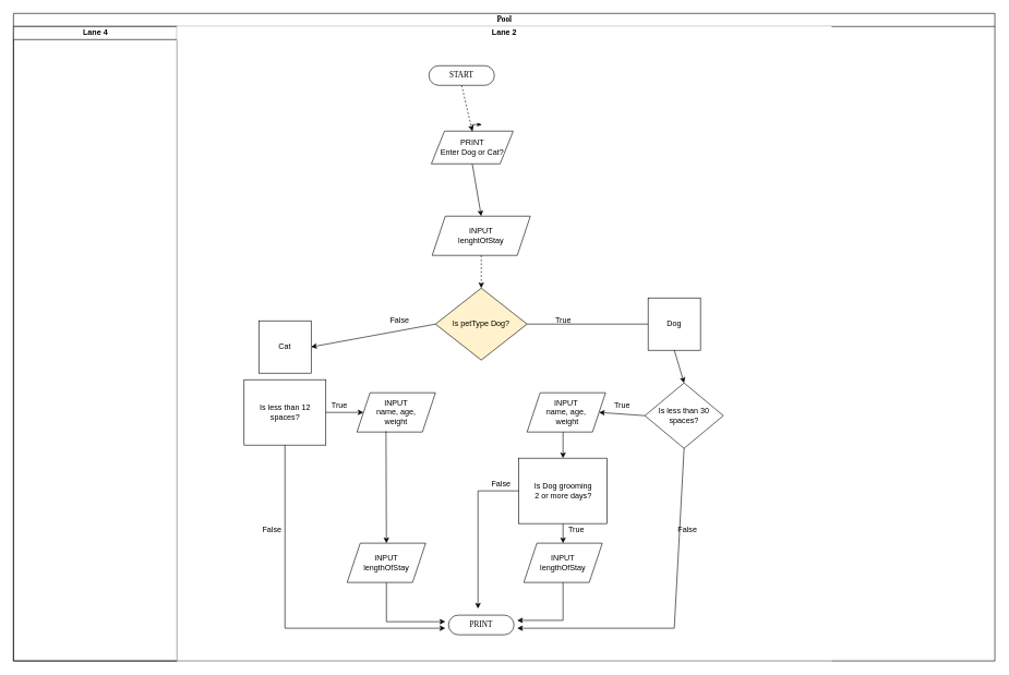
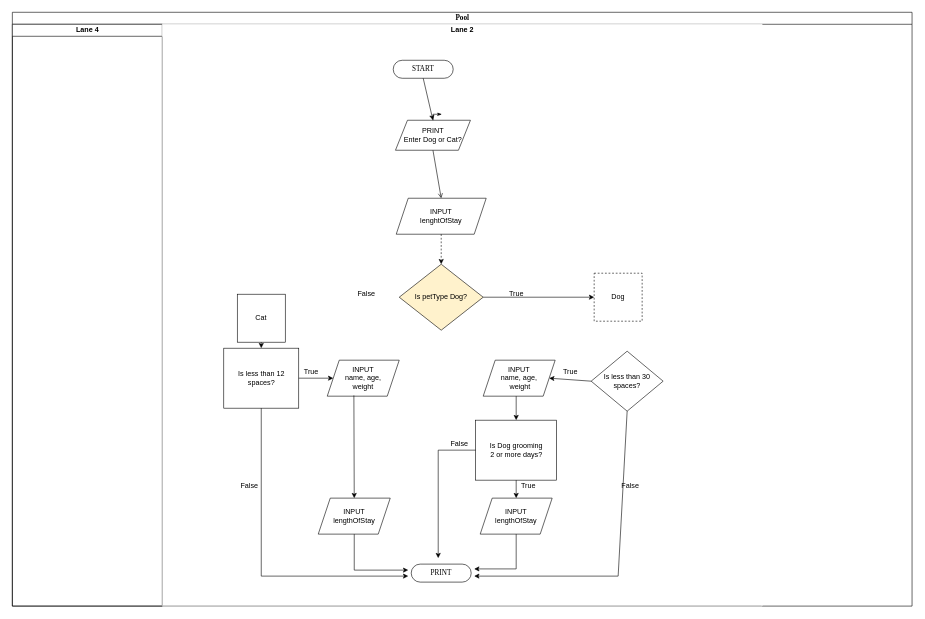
  <mxCell id="0" />
  <mxCell id="1" parent="0" />
  <mxCell id="2" value="Pool" style="swimlane;html=1;childLayout=stackLayout;startSize=20;rounded=0;shadow=0;comic=0;labelBackgroundColor=none;strokeWidth=1;fontFamily=Verdana;fontSize=12;align=center;" parent="1" vertex="1"><mxGeometry x="20" y="20" width="1500" height="990" as="geometry" /></mxCell>
  <mxCell id="3" value="Lane 4" style="swimlane;html=1;startSize=20;" parent="2" vertex="1"><mxGeometry y="20" width="250" height="970" as="geometry" /></mxCell>
  <mxCell id="4" value="Lane 2" style="swimlane;html=1;startSize=20;strokeColor=#FFFFFF;fillColor=#FFFFFF;" parent="2" vertex="1"><mxGeometry x="250" y="20" width="1000" height="970" as="geometry" /></mxCell>
  <mxCell id="5" value="PRINT" style="rounded=1;whiteSpace=wrap;html=1;shadow=0;comic=0;labelBackgroundColor=none;strokeWidth=1;fontFamily=Verdana;fontSize=12;align=center;arcSize=50;" parent="4" vertex="1"><mxGeometry x="415" y="900" width="100" height="30" as="geometry" /></mxCell>
  <mxCell id="6" value="START" style="rounded=1;whiteSpace=wrap;html=1;shadow=0;comic=0;labelBackgroundColor=none;strokeWidth=1;fontFamily=Verdana;fontSize=12;align=center;arcSize=50;" parent="4" vertex="1"><mxGeometry x="385" y="60" width="100" height="30" as="geometry" /></mxCell>
  <mxCell id="7" style="edgeStyle=orthogonalEdgeStyle;rounded=0;html=1;labelBackgroundColor=none;startArrow=none;startFill=0;startSize=5;endArrow=classicThin;endFill=1;endSize=5;jettySize=auto;orthogonalLoop=1;strokeWidth=1;fontFamily=Verdana;fontSize=12;exitX=0.5;exitY=1;exitDx=0;exitDy=0;" parent="4" source="31" edge="1"><mxGeometry relative="1" as="geometry"><Array as="points"><mxPoint x="465" y="150" /><mxPoint x="466" y="150" /></Array><mxPoint x="471" y="150" as="sourcePoint" /><mxPoint x="466" y="150" as="targetPoint" /></mxGeometry></mxCell>
  <mxCell id="8" value="INPUT&lt;br&gt;lenghtOfStay" style="shape=parallelogram;perimeter=parallelogramPerimeter;whiteSpace=wrap;html=1;fixedSize=1;" parent="4" vertex="1"><mxGeometry x="390" y="290" width="150" height="60" as="geometry" /></mxCell>
  <mxCell id="9" value="Is petType Dog?" style="rhombus;whiteSpace=wrap;html=1;fillColor=#fff2cc;" parent="4" vertex="1"><mxGeometry x="395" y="400" width="140" height="110" as="geometry" /></mxCell>
  <mxCell id="10" value="True" style="text;html=1;align=center;verticalAlign=middle;resizable=0;points=[];autosize=1;strokeColor=none;fillColor=none;" parent="4" vertex="1"><mxGeometry x="570" y="440" width="40" height="20" as="geometry" /></mxCell>
- <mxCell id="11" value="Dog" style="whiteSpace=wrap;html=1;aspect=fixed;" parent="4" vertex="1"><mxGeometry x="720" y="415" width="80" height="80" as="geometry" /></mxCell>
+ <mxCell id="11" value="Dog" style="whiteSpace=wrap;html=1;aspect=fixed;dashed=1;" parent="4" vertex="1"><mxGeometry x="720" y="415" width="80" height="80" as="geometry" /></mxCell>
  <mxCell id="12" value="Cat" style="whiteSpace=wrap;html=1;aspect=fixed;" parent="4" vertex="1"><mxGeometry x="125" y="450" width="80" height="80" as="geometry" /></mxCell>
- <mxCell id="13" value="" style="endArrow=classic;html=1;rounded=0;entryX=1;entryY=0.5;entryDx=0;entryDy=0;exitX=0;exitY=0.5;exitDx=0;exitDy=0;" parent="4" source="9" target="12" edge="1"><mxGeometry width="50" height="50" relative="1" as="geometry"><mxPoint x="240" y="380" as="sourcePoint" /><mxPoint x="290" y="330" as="targetPoint" /></mxGeometry></mxCell>
  <mxCell id="14" value="False" style="text;html=1;align=center;verticalAlign=middle;resizable=0;points=[];autosize=1;strokeColor=none;fillColor=none;" parent="4" vertex="1"><mxGeometry x="320" y="440" width="40" height="20" as="geometry" /></mxCell>
  <mxCell id="15" value="Is less than 12 spaces?" style="whiteSpace=wrap;html=1;rounded=0;" parent="4" vertex="1"><mxGeometry x="102.5" y="540" width="125" height="100" as="geometry" /></mxCell>
  <mxCell id="16" value="Is less than 30 spaces?" style="rhombus;whiteSpace=wrap;html=1;" parent="4" vertex="1"><mxGeometry x="715" y="545" width="120" height="100" as="geometry" /></mxCell>
- <mxCell id="17" value="" style="endArrow=classic;html=1;rounded=0;entryX=0.5;entryY=0;entryDx=0;entryDy=0;exitX=0.5;exitY=1;exitDx=0;exitDy=0;" parent="4" source="11" target="16" edge="1"><mxGeometry width="50" height="50" relative="1" as="geometry"><mxPoint x="240" y="600" as="sourcePoint" /><mxPoint x="290" y="550" as="targetPoint" /></mxGeometry></mxCell>
  <mxCell id="18" value="" style="endArrow=classic;html=1;rounded=0;exitX=0.5;exitY=1;exitDx=0;exitDy=0;" parent="4" source="16" edge="1"><mxGeometry width="50" height="50" relative="1" as="geometry"><mxPoint x="240" y="660" as="sourcePoint" /><mxPoint x="520" y="920" as="targetPoint" /><Array as="points"><mxPoint x="760" y="920" /></Array></mxGeometry></mxCell>
- <mxCell id="20" value="" style="endArrow=none;html=1;rounded=0;exitX=1;exitY=0.5;exitDx=0;exitDy=0;entryX=0;entryY=0.5;entryDx=0;entryDy=0;" parent="4" source="9" target="11" edge="1"><mxGeometry width="50" height="50" relative="1" as="geometry"><mxPoint x="240" y="380" as="sourcePoint" /><mxPoint x="660" y="455" as="targetPoint" /></mxGeometry></mxCell>
+ <mxCell id="19" value="" style="endArrow=classic;html=1;rounded=0;entryX=0.5;entryY=0;entryDx=0;entryDy=0;exitX=0.5;exitY=1;exitDx=0;exitDy=0;" parent="4" source="12" target="15" edge="1"><mxGeometry width="50" height="50" relative="1" as="geometry"><mxPoint x="203" y="500" as="sourcePoint" /><mxPoint x="290" y="550" as="targetPoint" /></mxGeometry></mxCell>
+ <mxCell id="20" value="" style="endArrow=classic;html=1;rounded=0;exitX=1;exitY=0.5;exitDx=0;exitDy=0;entryX=0;entryY=0.5;entryDx=0;entryDy=0;" parent="4" source="9" target="11" edge="1"><mxGeometry width="50" height="50" relative="1" as="geometry"><mxPoint x="240" y="380" as="sourcePoint" /><mxPoint x="660" y="455" as="targetPoint" /></mxGeometry></mxCell>
  <mxCell id="21" value="False" style="text;html=1;align=center;verticalAlign=middle;resizable=0;points=[];autosize=1;strokeColor=none;fillColor=none;" parent="4" vertex="1"><mxGeometry x="760" y="760" width="40" height="20" as="geometry" /></mxCell>
  <mxCell id="22" value="False" style="text;html=1;align=center;verticalAlign=middle;resizable=0;points=[];autosize=1;strokeColor=none;fillColor=none;" parent="4" vertex="1"><mxGeometry x="125" y="760" width="40" height="20" as="geometry" /></mxCell>
  <mxCell id="23" value="INPUT&lt;br&gt;name, age,&lt;br&gt;weight" style="shape=parallelogram;perimeter=parallelogramPerimeter;whiteSpace=wrap;html=1;fixedSize=1;" parent="4" vertex="1"><mxGeometry x="275" y="560" width="120" height="60" as="geometry" /></mxCell>
  <mxCell id="24" value="INPUT&lt;br&gt;name, age,&lt;br&gt;&amp;nbsp;weight" style="shape=parallelogram;perimeter=parallelogramPerimeter;whiteSpace=wrap;html=1;fixedSize=1;" parent="4" vertex="1"><mxGeometry x="535" y="560" width="120" height="60" as="geometry" /></mxCell>
  <mxCell id="25" value="" style="endArrow=classic;html=1;rounded=0;entryX=1;entryY=0.5;entryDx=0;entryDy=0;exitX=0;exitY=0.5;exitDx=0;exitDy=0;" parent="4" source="16" target="24" edge="1"><mxGeometry width="50" height="50" relative="1" as="geometry"><mxPoint x="430" y="610" as="sourcePoint" /><mxPoint x="480" y="560" as="targetPoint" /></mxGeometry></mxCell>
  <mxCell id="26" value="True" style="text;html=1;align=center;verticalAlign=middle;resizable=0;points=[];autosize=1;strokeColor=none;fillColor=none;" parent="4" vertex="1"><mxGeometry x="660" y="570" width="40" height="20" as="geometry" /></mxCell>
  <mxCell id="27" value="Is Dog grooming&lt;br&gt;2 or more days?" style="whiteSpace=wrap;html=1;rounded=0;" parent="4" vertex="1"><mxGeometry x="522.5" y="660" width="135" height="100" as="geometry" /></mxCell>
  <mxCell id="28" value="" style="endArrow=classic;html=1;rounded=0;entryX=0;entryY=0.5;entryDx=0;entryDy=0;exitX=1;exitY=0.5;exitDx=0;exitDy=0;" parent="4" source="15" target="23" edge="1"><mxGeometry width="50" height="50" relative="1" as="geometry"><mxPoint x="430" y="600" as="sourcePoint" /><mxPoint x="480" y="550" as="targetPoint" /></mxGeometry></mxCell>
  <mxCell id="29" value="True" style="text;html=1;align=center;verticalAlign=middle;resizable=0;points=[];autosize=1;strokeColor=none;fillColor=none;" parent="4" vertex="1"><mxGeometry x="227.5" y="570" width="40" height="20" as="geometry" /></mxCell>
- <mxCell id="30" value="" style="endArrow=classic;html=1;rounded=0;entryX=0.5;entryY=0;entryDx=0;entryDy=0;exitX=0.5;exitY=1;exitDx=0;exitDy=0;" parent="4" source="31" target="8" edge="1"><mxGeometry width="50" height="50" relative="1" as="geometry"><mxPoint x="390" y="570" as="sourcePoint" /><mxPoint x="440" y="520" as="targetPoint" /></mxGeometry></mxCell>
+ <mxCell id="30" value="" style="endArrow=open;html=1;rounded=0;entryX=0.5;entryY=0;entryDx=0;entryDy=0;exitX=0.5;exitY=1;exitDx=0;exitDy=0;" parent="4" source="31" target="8" edge="1"><mxGeometry width="50" height="50" relative="1" as="geometry"><mxPoint x="390" y="570" as="sourcePoint" /><mxPoint x="440" y="520" as="targetPoint" /></mxGeometry></mxCell>
  <mxCell id="31" value="PRINT&lt;br&gt;Enter Dog or Cat?" style="shape=parallelogram;perimeter=parallelogramPerimeter;whiteSpace=wrap;html=1;fixedSize=1;" parent="4" vertex="1"><mxGeometry x="388.75" y="160" width="125" height="50" as="geometry" /></mxCell>
- <mxCell id="32" value="" style="endArrow=classic;html=1;rounded=0;entryX=0.5;entryY=0;entryDx=0;entryDy=0;exitX=0.5;exitY=1;exitDx=0;exitDy=0;dashed=1;" parent="4" source="6" target="31" edge="1"><mxGeometry width="50" height="50" relative="1" as="geometry"><mxPoint x="390" y="440" as="sourcePoint" /><mxPoint x="440" y="390" as="targetPoint" /></mxGeometry></mxCell>
+ <mxCell id="32" value="" style="endArrow=classic;html=1;rounded=0;entryX=0.5;entryY=0;entryDx=0;entryDy=0;exitX=0.5;exitY=1;exitDx=0;exitDy=0;" parent="4" source="6" target="31" edge="1"><mxGeometry width="50" height="50" relative="1" as="geometry"><mxPoint x="390" y="440" as="sourcePoint" /><mxPoint x="440" y="390" as="targetPoint" /></mxGeometry></mxCell>
  <mxCell id="33" value="" style="endArrow=classic;html=1;rounded=0;exitX=0.5;exitY=1;exitDx=0;exitDy=0;entryX=0.5;entryY=0;entryDx=0;entryDy=0;dashed=1;" parent="4" source="8" target="9" edge="1"><mxGeometry width="50" height="50" relative="1" as="geometry"><mxPoint x="390" y="440" as="sourcePoint" /><mxPoint x="466" y="390" as="targetPoint" /></mxGeometry></mxCell>
  <mxCell id="34" value="" style="endArrow=classic;html=1;rounded=0;entryX=0.5;entryY=0;entryDx=0;entryDy=0;" parent="4" target="27" edge="1"><mxGeometry width="50" height="50" relative="1" as="geometry"><mxPoint x="590" y="620" as="sourcePoint" /><mxPoint x="440" y="540" as="targetPoint" /></mxGeometry></mxCell>
  <mxCell id="35" value="False" style="text;html=1;align=center;verticalAlign=middle;resizable=0;points=[];autosize=1;strokeColor=none;fillColor=none;" parent="4" vertex="1"><mxGeometry x="475" y="690" width="40" height="20" as="geometry" /></mxCell>
  <mxCell id="36" value="INPUT&lt;br&gt;lengthOfStay" style="shape=parallelogram;perimeter=parallelogramPerimeter;whiteSpace=wrap;html=1;fixedSize=1;" parent="4" vertex="1"><mxGeometry x="530" y="790" width="120" height="60" as="geometry" /></mxCell>
  <mxCell id="37" value="" style="endArrow=classic;html=1;rounded=0;entryX=0.5;entryY=0;entryDx=0;entryDy=0;exitX=0.5;exitY=1;exitDx=0;exitDy=0;" parent="4" source="27" target="36" edge="1"><mxGeometry width="50" height="50" relative="1" as="geometry"><mxPoint x="390" y="580" as="sourcePoint" /><mxPoint x="440" y="530" as="targetPoint" /></mxGeometry></mxCell>
  <mxCell id="38" value="True" style="text;html=1;align=center;verticalAlign=middle;resizable=0;points=[];autosize=1;strokeColor=none;fillColor=none;" parent="4" vertex="1"><mxGeometry x="590" y="760" width="40" height="20" as="geometry" /></mxCell>
  <mxCell id="39" value="" style="endArrow=classic;html=1;rounded=0;exitX=0.5;exitY=1;exitDx=0;exitDy=0;" parent="4" source="36" edge="1"><mxGeometry width="50" height="50" relative="1" as="geometry"><mxPoint x="390" y="580" as="sourcePoint" /><mxPoint x="520" y="908" as="targetPoint" /><Array as="points"><mxPoint x="590" y="908" /></Array></mxGeometry></mxCell>
  <mxCell id="40" value="INPUT&lt;br&gt;lengthOfStay" style="shape=parallelogram;perimeter=parallelogramPerimeter;whiteSpace=wrap;html=1;fixedSize=1;" parent="4" vertex="1"><mxGeometry x="260" y="790" width="120" height="60" as="geometry" /></mxCell>
  <mxCell id="41" value="" style="endArrow=classic;html=1;rounded=0;entryX=0.5;entryY=0;entryDx=0;entryDy=0;exitX=0.37;exitY=0.979;exitDx=0;exitDy=0;exitPerimeter=0;" parent="4" source="23" target="40" edge="1"><mxGeometry width="50" height="50" relative="1" as="geometry"><mxPoint x="370" y="770" as="sourcePoint" /><mxPoint x="420" y="720" as="targetPoint" /></mxGeometry></mxCell>
  <mxCell id="42" value="" style="endArrow=classic;html=1;rounded=0;exitX=0.5;exitY=1;exitDx=0;exitDy=0;" parent="1" source="15" edge="1"><mxGeometry width="50" height="50" relative="1" as="geometry"><mxPoint x="510" y="710" as="sourcePoint" /><mxPoint x="680" y="960" as="targetPoint" /><Array as="points"><mxPoint x="435" y="960" /></Array></mxGeometry></mxCell>
  <mxCell id="43" value="" style="endArrow=classic;html=1;rounded=0;startArrow=none;" parent="1" source="40" edge="1"><mxGeometry width="50" height="50" relative="1" as="geometry"><mxPoint x="590" y="660" as="sourcePoint" /><mxPoint x="680" y="950" as="targetPoint" /><Array as="points"><mxPoint x="590" y="950" /></Array></mxGeometry></mxCell>
  <mxCell id="44" value="" style="endArrow=classic;html=1;rounded=0;exitX=0;exitY=0.5;exitDx=0;exitDy=0;" parent="1" source="27" edge="1"><mxGeometry width="50" height="50" relative="1" as="geometry"><mxPoint x="660" y="630" as="sourcePoint" /><mxPoint x="730" y="930" as="targetPoint" /><Array as="points"><mxPoint x="730" y="750" /></Array></mxGeometry></mxCell>
